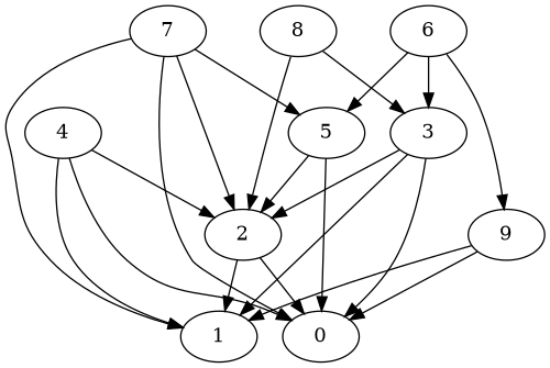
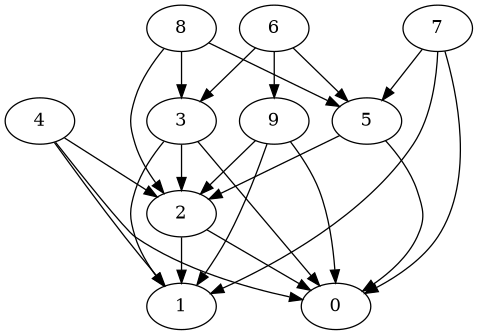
  digraph {
    2
    1
    0
    3
    4
    5
    6
    9
    7
    8
    2 -> 1
    2 -> 0
    3 -> 2
    3 -> 1
    3 -> 0
    4 -> 2
    4 -> 1
    4 -> 0
    5 -> 2
    5 -> 0
    6 -> 3
    6 -> 5
    6 -> 9
-   7 -> 2
+   9 -> 2
    9 -> 1
    9 -> 0
    7 -> 1
    7 -> 0
    7 -> 5
    8 -> 2
    8 -> 3
+   8 -> 5
  }
